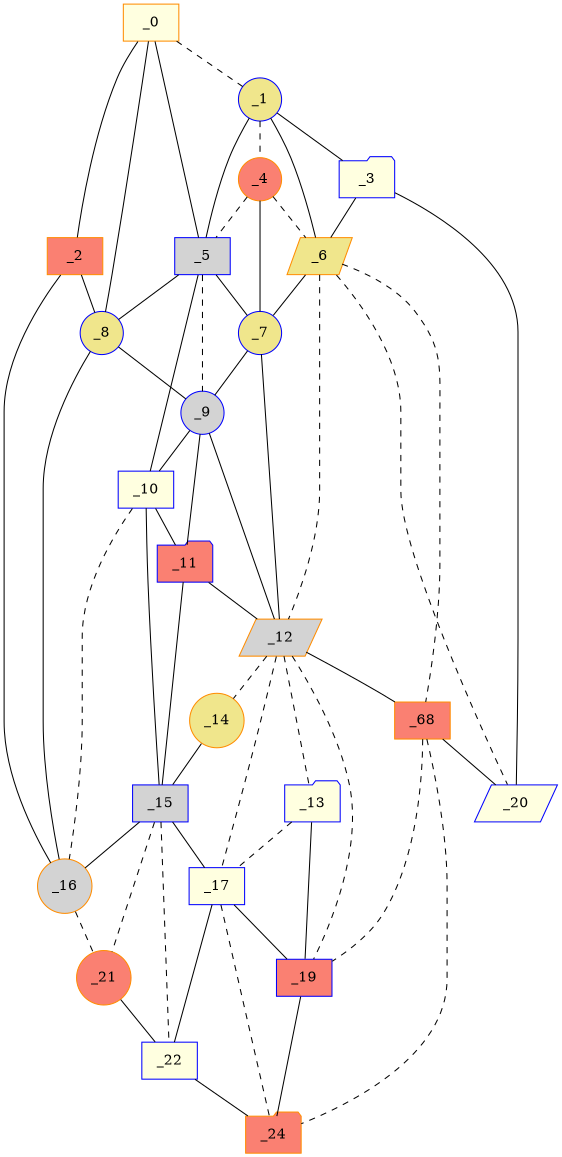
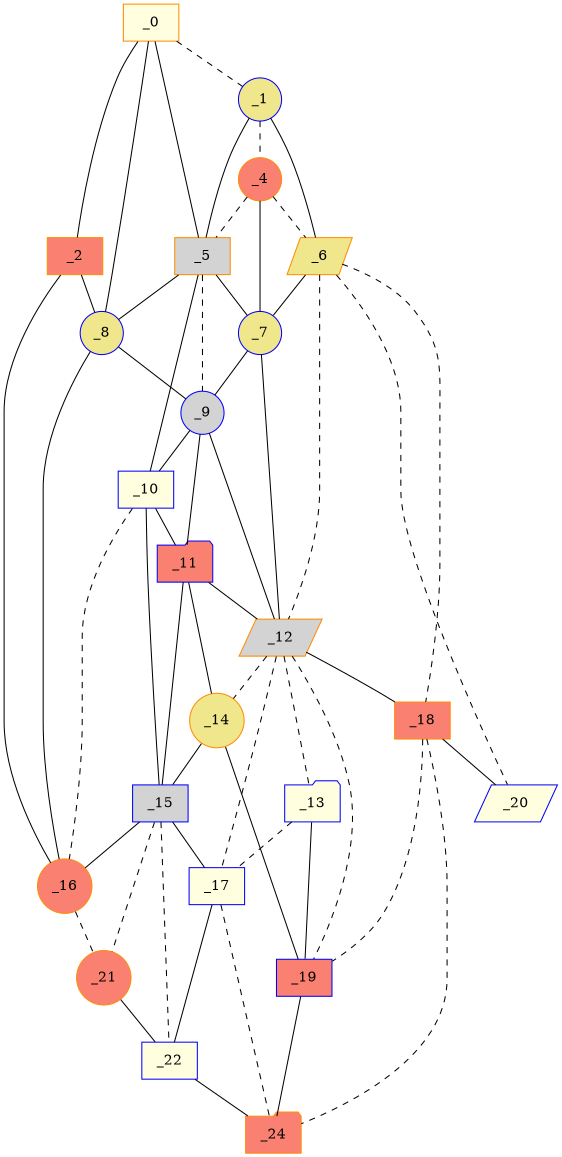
  graph {
    node [color=blue fillcolor=salmon shape=box style=filled x=103 y=12]
    edge [style=solid valence=2]
    _0 [color=darkorange fillcolor=lightyellow x=14 y=24]
    _1 [fillcolor=khaki shape=circle x=14 y=41]
    _2 [color=darkorange x=16]
-   _5 [fillcolor=lightgrey x=26 y=37]
+   _5 [color=darkorange fillcolor=lightgrey x=26 y=37]
    _8 [fillcolor=khaki shape=circle x=40 y=27]
-   _3 [fillcolor=lightyellow shape=folder x=17 y=103]
    _4 [color=darkorange shape=circle x=19 y=46]
    _6 [color=darkorange fillcolor=khaki shape=parallelogram x=26 y=76]
-   _16 [color=darkorange fillcolor=lightgrey shape=circle]
+   _16 [color=darkorange shape=circle]
    _7 [fillcolor=khaki shape=circle x=30 y=47]
    _9 [fillcolor=lightgrey shape=circle x=41 y=32]
    _10 [fillcolor=lightyellow x=82 y=27]
    _20 [fillcolor=lightyellow shape=parallelogram x=107 y=113]
    _12 [color=darkorange fillcolor=lightgrey shape=parallelogram x=90 y=45]
-   _18 [color=darkorange y=77 label=_68]
+   _18 [color=darkorange y=77]
    _21 [color=darkorange shape=circle x=108 y=17]
    _11 [shape=folder x=82 y=32]
    _15 [fillcolor=lightgrey x=102 y=30]
    _14 [color=darkorange fillcolor=khaki shape=circle x=100 y=37]
    _13 [fillcolor=lightyellow shape=folder x=98 y=50]
    _17 [fillcolor=lightyellow y=43]
    _19 [x=105 y=66]
    _24 [color=darkorange shape=folder x=115 y=68]
    _22 [fillcolor=lightyellow x=110 y=26]
    _0 -- _1 [style=dashed valence=1]
    _0 -- _2 [valence=1]
    _0 -- _5 [valence=1]
    _0 -- _8 [valence=1]
    _1 -- _5
-   _1 -- _3 [valence=1]
    _1 -- _4 [style=dashed valence=1]
    _1 -- _6
    _2 -- _8
    _2 -- _16 [valence=1]
    _5 -- _8
    _5 -- _7 [valence=1]
    _5 -- _9 [style=dashed]
    _5 -- _10 [valence=1]
    _8 -- _16
    _8 -- _9
-   _3 -- _6
-   _3 -- _20 [valence=1]
    _4 -- _5 [style=dashed]
    _4 -- _6 [style=dashed]
    _4 -- _7 [valence=1]
    _6 -- _7 [valence=1]
    _6 -- _20 [style=dashed]
    _6 -- _12 [style=dashed]
    _6 -- _18 [style=dashed]
    _16 -- _21 [style=dashed valence=1]
    _7 -- _9
    _7 -- _12
    _9 -- _10
    _9 -- _12 [valence=1]
    _9 -- _11 [valence=1]
    _10 -- _16 [style=dashed]
    _10 -- _11
    _10 -- _15
    _12 -- _18 [valence=1]
    _12 -- _14 [style=dashed]
    _12 -- _13 [style=dashed]
    _12 -- _17 [style=dashed valence=1]
    _12 -- _19 [style=dashed]
    _18 -- _20 [valence=1]
    _18 -- _19 [style=dashed]
    _18 -- _24 [style=dashed]
    _21 -- _22 [valence=1]
    _11 -- _12
    _11 -- _15
+   _11 -- _14
    _15 -- _16
    _15 -- _21 [style=dashed valence=1]
    _15 -- _17
    _15 -- _22 [style=dashed]
    _14 -- _15
    _13 -- _17 [style=dashed]
    _13 -- _19 [valence=1]
-   _17 -- _19
+   _14 -- _19
    _17 -- _24 [style=dashed]
    _17 -- _22
    _19 -- _24
    _22 -- _24 [valence=1]
  }
